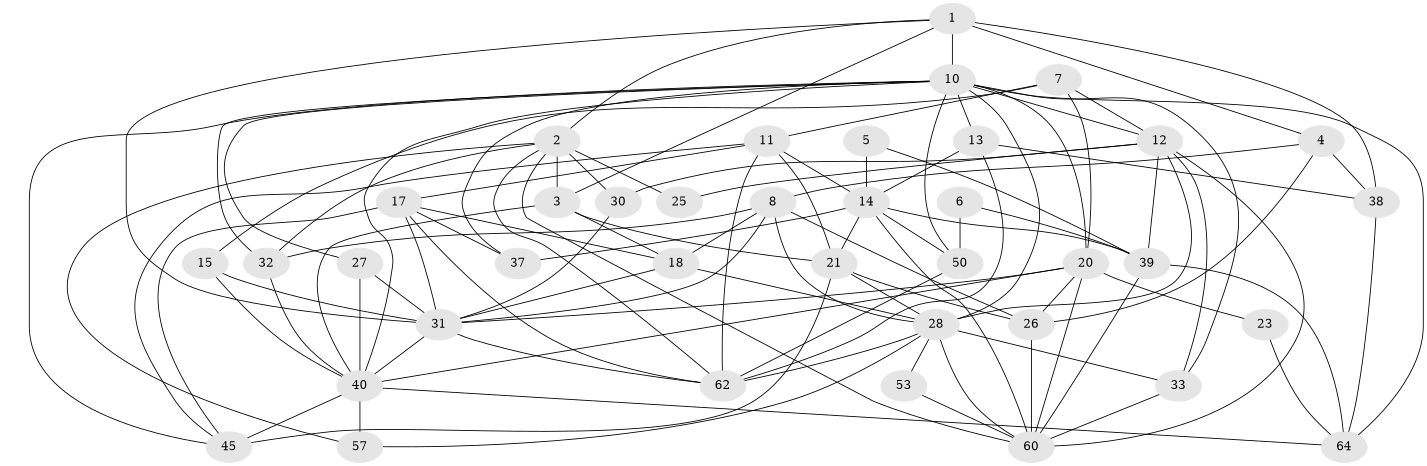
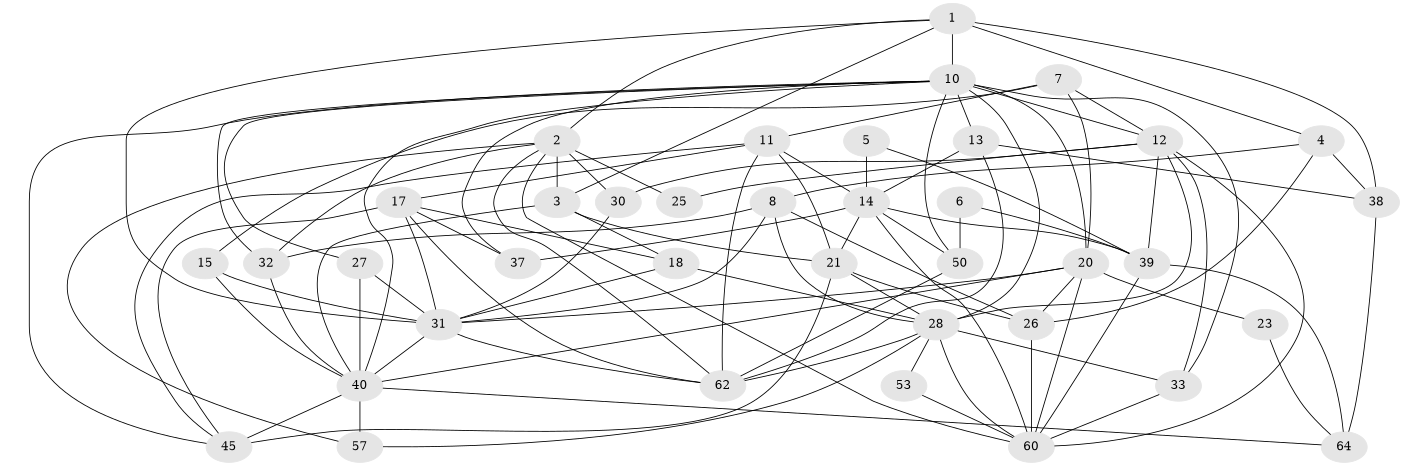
  graph {
    node [color=gray90 style=filled]
    1 [super="+43"]
    2 [super="+46"]
    3 [super="+9"]
    4
    10 [super="+19"]
    31 [super="+36"]
    38
    25
    30
    32 [super="+47"]
    57
    60 [super="+63+61"]
    62
    18 [super="+51"]
    21 [super="+35"]
    40 [super="+54+68"]
    8 [super="+24+70"]
    26 [super="+74+42"]
    50
    12 [super="+58+16"]
    20 [super="+29"]
    28 [super="+41"]
    13
    27
    33 [super="+65"]
    37
    45 [super="+49+73"]
    64 [super="+66+69"]
    14 [super="+44+72"]
    39 [super="+76"]
    5
    6
    7
    11
    15
    17 [super="+56"]
    23
    53
    1 -- 2
    1 -- 3
    1 -- 4
    1 -- 10 [weight=2]
    1 -- 31
    1 -- 38
    2 -- 3
    2 -- 25 [weight=2]
    2 -- 30
    2 -- 32
    2 -- 57
    2 -- 60
    2 -- 62
    3 -- 18
    3 -- 21
    3 -- 40
    4 -- 38
    4 -- 8
    4 -- 26
    10 -- 32
    10 -- 40
    10 -- 50
    10 -- 12
    10 -- 20
    10 -- 28 [weight=2]
    10 -- 13
    10 -- 27
    10 -- 33
    10 -- 37
    10 -- 45
-   10 -- 64
    31 -- 62
    31 -- 40 [weight=2]
    38 -- 64 [weight=2]
    30 -- 31
    32 -- 40
    18 -- 31
    18 -- 28
    21 -- 26
    21 -- 28 [weight=2]
    21 -- 45
    40 -- 57 [weight=2]
    40 -- 45 [weight=2]
    40 -- 64
    8 -- 31
    8 -- 32
-   8 -- 18
    8 -- 26
    8 -- 28
    26 -- 60
    50 -- 62
    12 -- 25
    12 -- 30
    12 -- 60
    12 -- 28
    12 -- 33
    12 -- 39
    20 -- 31
    20 -- 60
    20 -- 40
    20 -- 26
    20 -- 23
    28 -- 57
    28 -- 60
    28 -- 62
    28 -- 33
    28 -- 53
    13 -- 38
    13 -- 62
    13 -- 14
    27 -- 31
    27 -- 40
    33 -- 60
    14 -- 60
    14 -- 21
    14 -- 50
    14 -- 37
    14 -- 39 [weight=2]
    39 -- 60
    39 -- 64
    5 -- 14
    5 -- 39
    6 -- 50
    6 -- 39
    7 -- 12
    7 -- 20
    7 -- 11
    7 -- 15
    11 -- 62
    11 -- 21
    11 -- 45
    11 -- 14
    11 -- 17
    15 -- 31
    15 -- 40
    17 -- 31
    17 -- 62
    17 -- 18
    17 -- 37
    17 -- 45
    23 -- 64
    53 -- 60
  }
